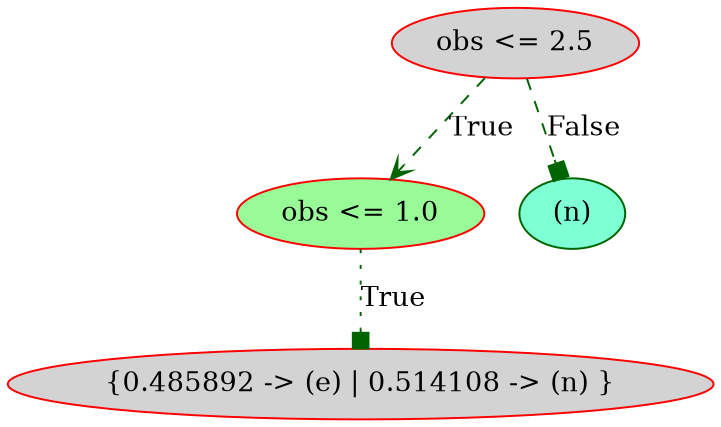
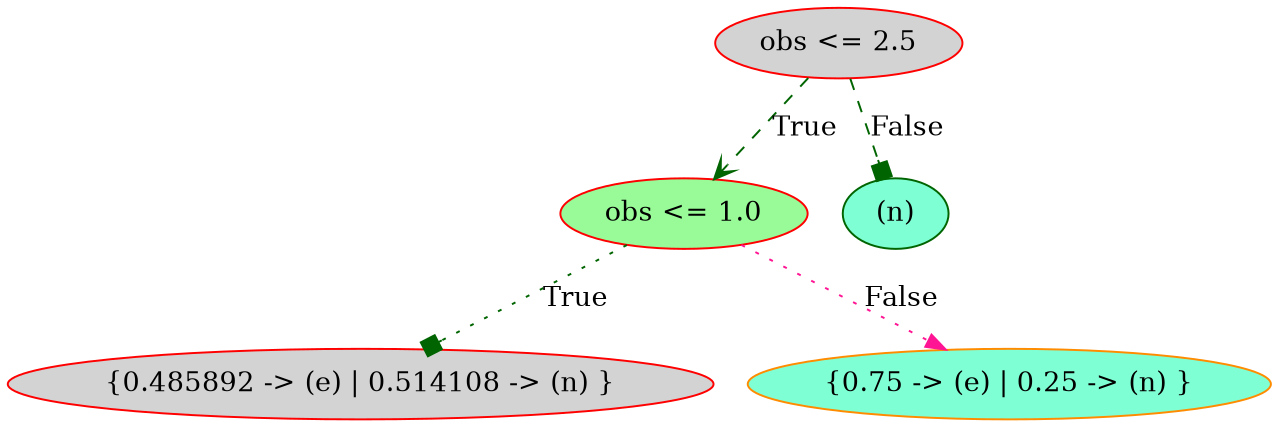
  digraph {
    node [color=red fillcolor=lightgrey style=filled]
    edge [arrowhead=box color=darkgreen style=dashed]
    n1 [label="obs <= 2.5"]
    n2 [fillcolor=palegreen label="obs <= 1.0"]
    n3 [color=darkgreen fillcolor=aquamarine label="(n)"]
    n4 [label="{0.485892 -> (e) | 0.514108 -> (n) }"]
+   n5 [color=darkorange fillcolor=aquamarine label="{0.75 -> (e) | 0.25 -> (n) }"]
    n1 -> n2 [arrowhead=vee label=True]
    n1 -> n3 [label=False]
    n2 -> n4 [label=True style=dotted]
+   n2 -> n5 [arrowhead=normal color=deeppink label=False style=dotted]
  }
